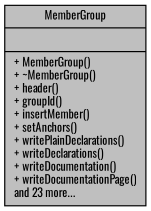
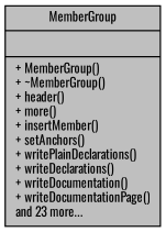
  digraph {
    fontname=Oswald
-   n1 [color=black fillcolor=grey75 fontcolor=black fontname=Oswald fontsize=10 height=0.2 label="{MemberGroup\n||+ MemberGroup()\l+ ~MemberGroup()\l+ header()\l+ groupId()\l+ insertMember()\l+ setAnchors()\l+ writePlainDeclarations()\l+ writeDeclarations()\l+ writeDocumentation()\l+ writeDocumentationPage()\land 23 more...\l}" shape=record style=filled width=0.4]
+   n1 [color=black fillcolor=grey75 fontcolor=black fontname=Oswald fontsize=10 height=0.2 label="{MemberGroup\n||+ MemberGroup()\l+ ~MemberGroup()\l+ header()\l+ more()\l+ insertMember()\l+ setAnchors()\l+ writePlainDeclarations()\l+ writeDeclarations()\l+ writeDocumentation()\l+ writeDocumentationPage()\land 23 more...\l}" shape=record style=filled width=0.4]
  }
